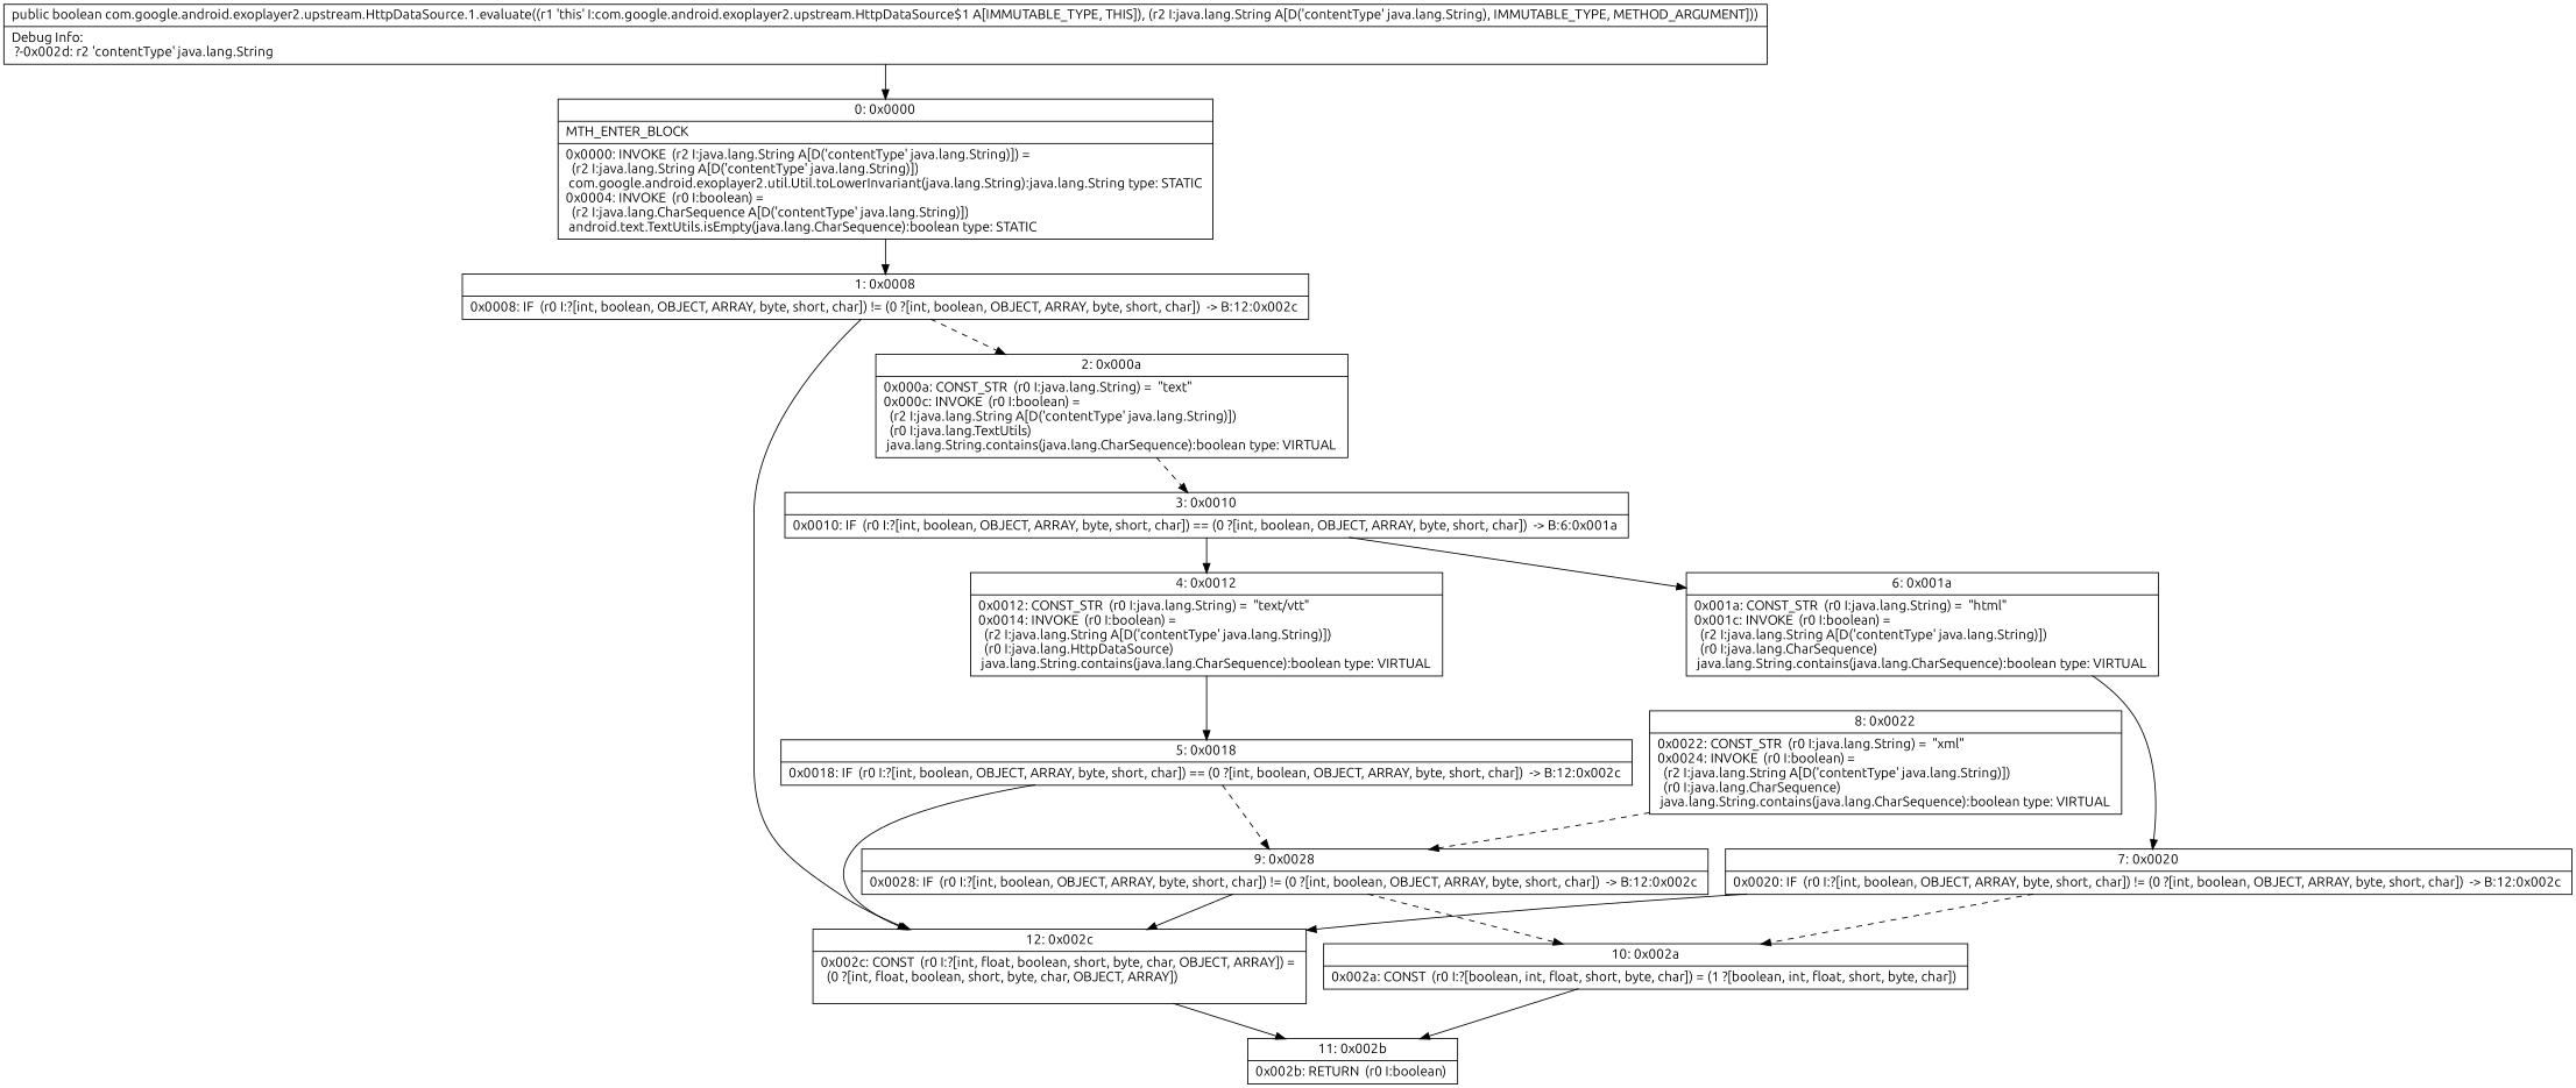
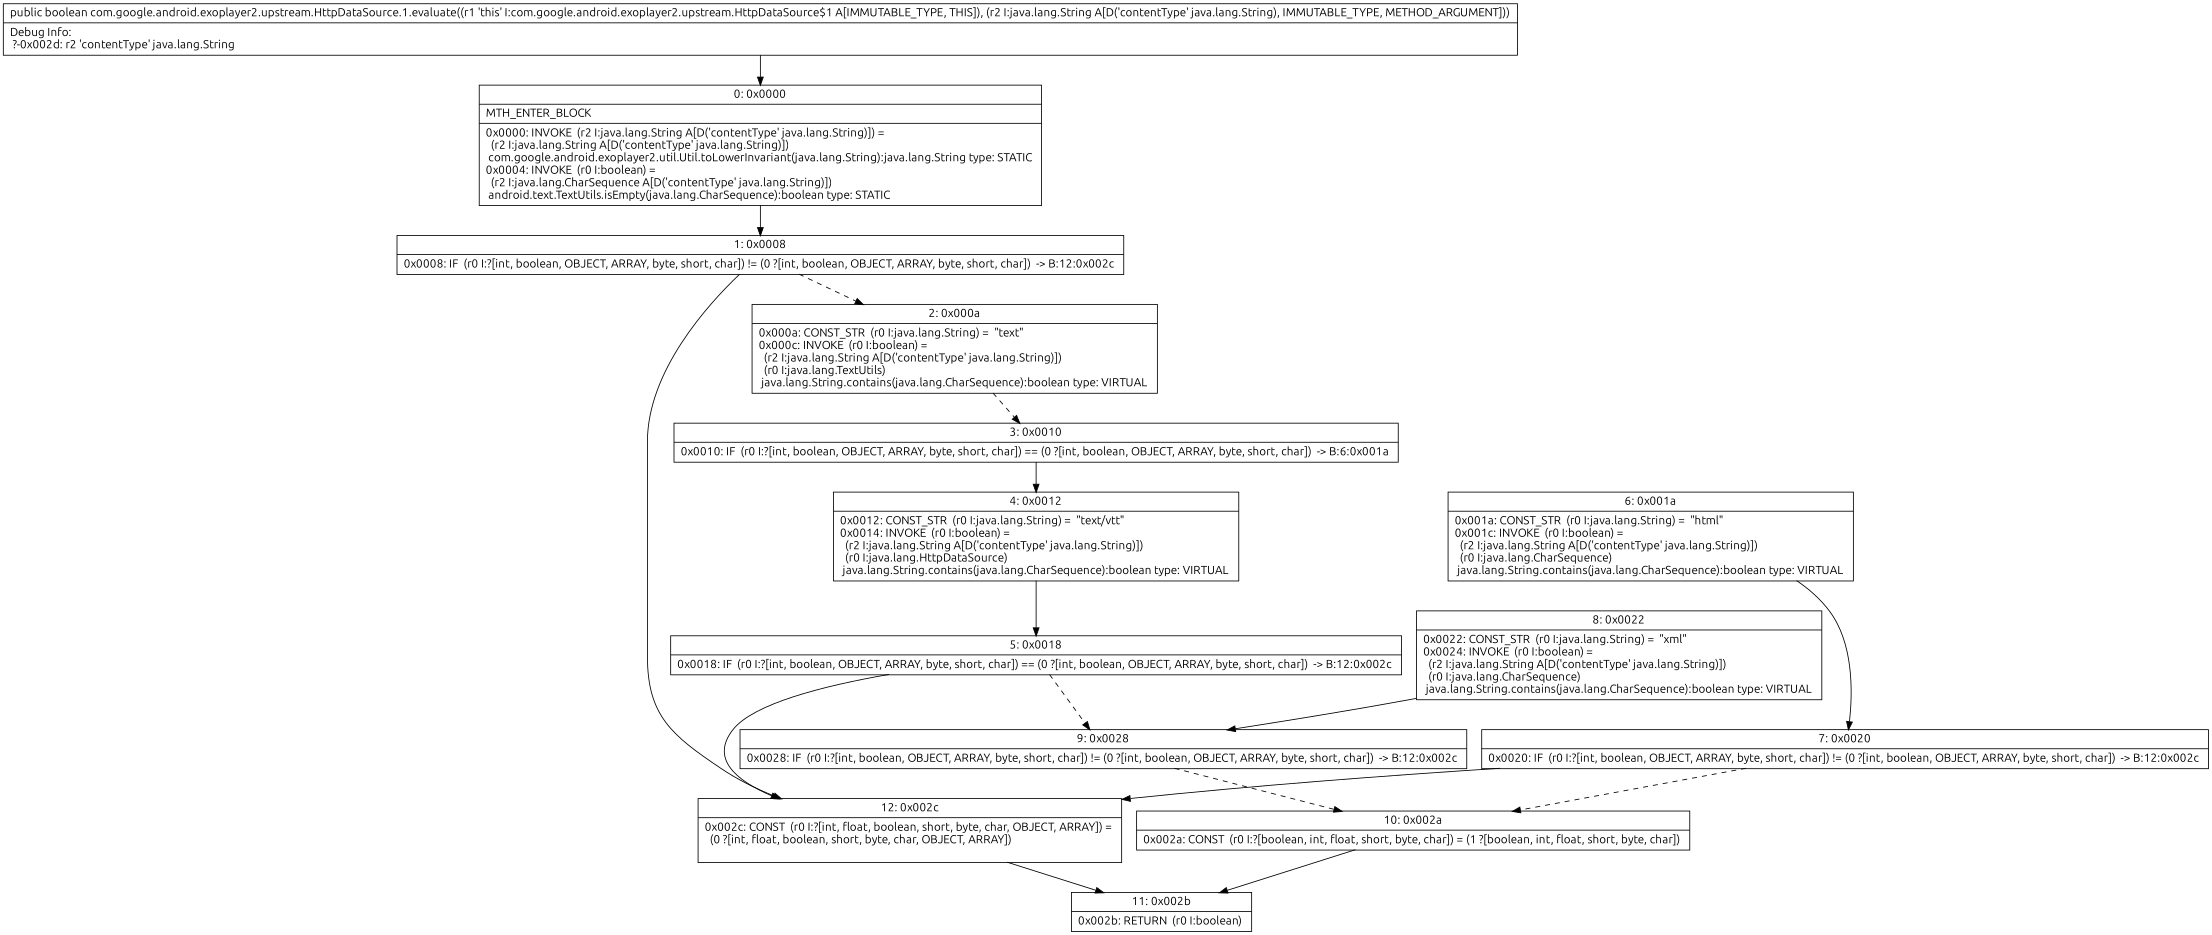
  digraph {
    fontname=Ubuntu
    node [fontname=Ubuntu shape=record]
    edge [fontname=Ubuntu]
    n1 [label="{0\:\ 0x0000|MTH_ENTER_BLOCK\l|0x0000: INVOKE  (r2 I:java.lang.String A[D('contentType' java.lang.String)]) = \l  (r2 I:java.lang.String A[D('contentType' java.lang.String)])\l com.google.android.exoplayer2.util.Util.toLowerInvariant(java.lang.String):java.lang.String type: STATIC \l0x0004: INVOKE  (r0 I:boolean) = \l  (r2 I:java.lang.CharSequence A[D('contentType' java.lang.String)])\l android.text.TextUtils.isEmpty(java.lang.CharSequence):boolean type: STATIC \l}"]
    n2 [label="{1\:\ 0x0008|0x0008: IF  (r0 I:?[int, boolean, OBJECT, ARRAY, byte, short, char]) != (0 ?[int, boolean, OBJECT, ARRAY, byte, short, char])  \-\> B:12:0x002c \l}"]
    n3 [label="{2\:\ 0x000a|0x000a: CONST_STR  (r0 I:java.lang.String) =  \"text\" \l0x000c: INVOKE  (r0 I:boolean) = \l  (r2 I:java.lang.String A[D('contentType' java.lang.String)])\l  (r0 I:java.lang.TextUtils)\l java.lang.String.contains(java.lang.CharSequence):boolean type: VIRTUAL \l}"]
    n4 [label="{12\:\ 0x002c|0x002c: CONST  (r0 I:?[int, float, boolean, short, byte, char, OBJECT, ARRAY]) = \l  (0 ?[int, float, boolean, short, byte, char, OBJECT, ARRAY])\l \l}"]
    n5 [label="{3\:\ 0x0010|0x0010: IF  (r0 I:?[int, boolean, OBJECT, ARRAY, byte, short, char]) == (0 ?[int, boolean, OBJECT, ARRAY, byte, short, char])  \-\> B:6:0x001a \l}"]
    n6 [label="{11\:\ 0x002b|0x002b: RETURN  (r0 I:boolean) \l}"]
    n7 [label="{4\:\ 0x0012|0x0012: CONST_STR  (r0 I:java.lang.String) =  \"text\/vtt\" \l0x0014: INVOKE  (r0 I:boolean) = \l  (r2 I:java.lang.String A[D('contentType' java.lang.String)])\l  (r0 I:java.lang.HttpDataSource)\l java.lang.String.contains(java.lang.CharSequence):boolean type: VIRTUAL \l}"]
    n8 [label="{6\:\ 0x001a|0x001a: CONST_STR  (r0 I:java.lang.String) =  \"html\" \l0x001c: INVOKE  (r0 I:boolean) = \l  (r2 I:java.lang.String A[D('contentType' java.lang.String)])\l  (r0 I:java.lang.CharSequence)\l java.lang.String.contains(java.lang.CharSequence):boolean type: VIRTUAL \l}"]
    n9 [label="{5\:\ 0x0018|0x0018: IF  (r0 I:?[int, boolean, OBJECT, ARRAY, byte, short, char]) == (0 ?[int, boolean, OBJECT, ARRAY, byte, short, char])  \-\> B:12:0x002c \l}"]
    n10 [label="{7\:\ 0x0020|0x0020: IF  (r0 I:?[int, boolean, OBJECT, ARRAY, byte, short, char]) != (0 ?[int, boolean, OBJECT, ARRAY, byte, short, char])  \-\> B:12:0x002c \l}"]
    n11 [label="{9\:\ 0x0028|0x0028: IF  (r0 I:?[int, boolean, OBJECT, ARRAY, byte, short, char]) != (0 ?[int, boolean, OBJECT, ARRAY, byte, short, char])  \-\> B:12:0x002c \l}"]
    n12 [label="{10\:\ 0x002a|0x002a: CONST  (r0 I:?[boolean, int, float, short, byte, char]) = (1 ?[boolean, int, float, short, byte, char]) \l}"]
    n13 [label="{8\:\ 0x0022|0x0022: CONST_STR  (r0 I:java.lang.String) =  \"xml\" \l0x0024: INVOKE  (r0 I:boolean) = \l  (r2 I:java.lang.String A[D('contentType' java.lang.String)])\l  (r0 I:java.lang.CharSequence)\l java.lang.String.contains(java.lang.CharSequence):boolean type: VIRTUAL \l}"]
    n14 [label="{public boolean com.google.android.exoplayer2.upstream.HttpDataSource.1.evaluate((r1 'this' I:com.google.android.exoplayer2.upstream.HttpDataSource$1 A[IMMUTABLE_TYPE, THIS]), (r2 I:java.lang.String A[D('contentType' java.lang.String), IMMUTABLE_TYPE, METHOD_ARGUMENT]))  | Debug Info:\l  ?\-0x002d: r2 'contentType' java.lang.String\l}"]
    n1 -> n2
    n2 -> n3 [style=dashed]
    n2 -> n4
    n3 -> n5 [style=dashed]
    n4 -> n6
    n5 -> n7 [style=solid]
-   n5 -> n8
    n7 -> n9
    n8 -> n10
    n9 -> n4
    n9 -> n11 [style=dashed]
    n10 -> n4
    n10 -> n12 [style=dashed]
-   n11 -> n4
    n11 -> n12 [style=dashed]
    n12 -> n6
-   n13 -> n11 [style=dashed]
+   n13 -> n11
    n14 -> n1
  }
